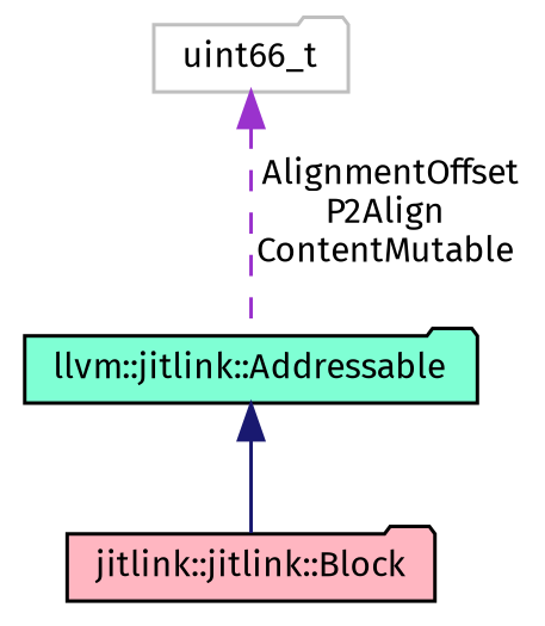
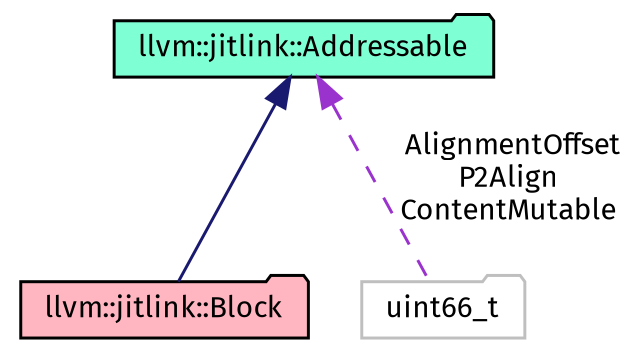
  digraph {
    fontname="Fira Sans"
    node [color=black fontname="Fira Sans" fontsize=10 shape=folder style=filled]
    edge [dir=back fontname="Fira Sans" fontsize=10 labelfontname=Helvetica labelfontsize=10]
-   n1 [fillcolor=lightpink fontcolor=black height=0.2 label="jitlink::jitlink::Block" width=0.4]
+   n1 [fillcolor=lightpink fontcolor=black height=0.2 label="llvm::jitlink::Block" width=0.4]
    n2 [fillcolor=aquamarine height=0.2 label="llvm::jitlink::Addressable" width=0.4]
    n3 [color=grey75 fillcolor=white height=0.2 label=uint66_t width=0.4]
    n2 -> n1 [color=midnightblue style=solid]
-   n3 -> n2 [color=darkorchid3 label=" AlignmentOffset\nP2Align\nContentMutable" style=dashed]
+   n2 -> n3 [color=darkorchid3 label=" AlignmentOffset\nP2Align\nContentMutable" style=dashed]
  }
